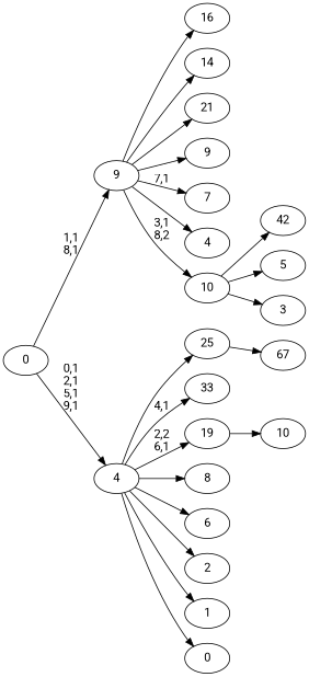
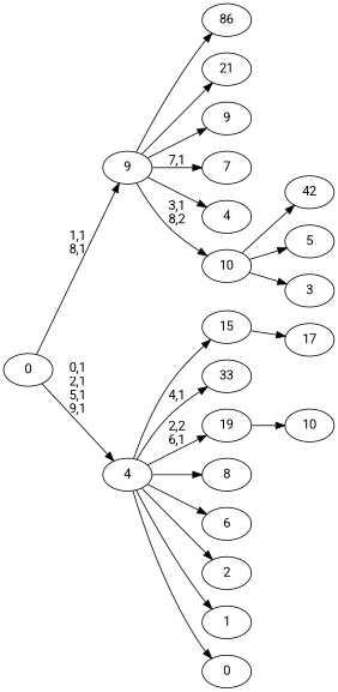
  digraph {
    fontname=Roboto
    rankdir=LR
    node [fontname=Roboto]
    edge [fontname=Roboto]
-   n1 [label=67]
-   n2 [label=16]
-   n3 [label=25]
-   n4 [label=14]
+   n1 [label=17]
+   n2 [label=86]
+   n3 [label=15]
    n5 [label=33]
    n6 [label=42]
    n7 [label=21]
    n8 [label=10]
    19
    n10 [label=9]
    n11 [label=8]
    n12 [label=7]
    n13 [label=6]
    n14 [label=5]
    n15 [label=4]
    n16 [label=3]
    10
    9
    n19 [label=2]
    n20 [label=1]
    n21 [label=0]
    4
    0
    n3 -> n1
    19 -> n8
    10 -> n6
    10 -> n14
    10 -> n16
    9 -> n2
-   9 -> n4
    9 -> n7
    9 -> n10
    9 -> n12 [label="7,1"]
    9 -> n15
    9 -> 10 [label="3,1\n8,2"]
    4 -> n3
    4 -> n5 [label="4,1"]
    4 -> 19 [label="2,2\n6,1"]
    4 -> n11
    4 -> n13
    4 -> n19
    4 -> n20
    4 -> n21
    0 -> 9 [label="1,1\n8,1"]
    0 -> 4 [label="0,1\n2,1\n5,1\n9,1"]
  }
